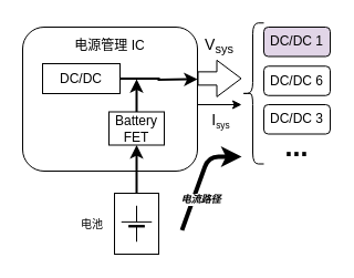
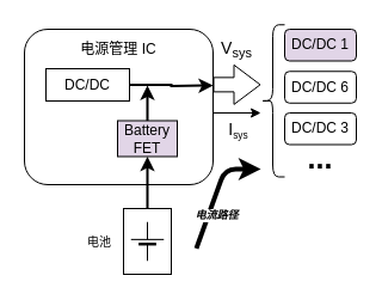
  <mxCell id="0" />
  <mxCell id="1" parent="0" />
  <mxCell id="2" value="" style="rounded=0;whiteSpace=wrap;html=1;fontSize=10;direction=north;" parent="1" vertex="1"><mxGeometry x="103" y="174" width="40" height="55" as="geometry" /></mxCell>
  <mxCell id="3" value="&lt;p style=&quot;line-height: 120% ; font-size: 12px&quot;&gt;电源管理 IC&lt;/p&gt;" style="rounded=1;whiteSpace=wrap;html=1;verticalAlign=bottom;fontSize=12;labelPosition=center;verticalLabelPosition=top;align=center;spacingTop=0;spacing=-36;" parent="1" vertex="1"><mxGeometry x="20" y="24" width="158" height="130" as="geometry" /></mxCell>
  <mxCell id="4" value="" style="edgeStyle=orthogonalEdgeStyle;rounded=0;orthogonalLoop=1;jettySize=auto;html=1;fontSize=12;strokeWidth=2;" parent="1" source="5" edge="1"><mxGeometry relative="1" as="geometry"><mxPoint x="178" y="71" as="targetPoint" /></mxGeometry></mxCell>
  <mxCell id="5" value="DC/DC" style="rounded=0;whiteSpace=wrap;html=1;" parent="1" vertex="1"><mxGeometry x="38" y="57" width="70" height="27" as="geometry" /></mxCell>
  <mxCell id="6" value="" style="edgeStyle=orthogonalEdgeStyle;rounded=0;orthogonalLoop=1;jettySize=auto;html=1;fontSize=10;strokeWidth=2;" parent="1" source="7" edge="1"><mxGeometry relative="1" as="geometry"><mxPoint x="123" y="71" as="targetPoint" /></mxGeometry></mxCell>
- <mxCell id="7" value="&lt;font style=&quot;font-size: 12px;&quot;&gt;Battery FET&lt;/font&gt;" style="rounded=0;whiteSpace=wrap;html=1;fontSize=12;" parent="1" vertex="1"><mxGeometry x="98" y="100.5" width="50" height="30" as="geometry" /></mxCell>
+ <mxCell id="7" value="&lt;font style=&quot;font-size: 12px;&quot;&gt;Battery FET&lt;/font&gt;" style="rounded=0;whiteSpace=wrap;html=1;fontSize=12;fillColor=#e1d5e7;" parent="1" vertex="1"><mxGeometry x="98" y="100.5" width="50" height="30" as="geometry" /></mxCell>
  <mxCell id="8" value="DC/DC 1" style="rounded=1;whiteSpace=wrap;html=1;fontSize=12;fillColor=#e1d5e7;" parent="1" vertex="1"><mxGeometry x="238" y="24" width="60" height="26.5" as="geometry" /></mxCell>
  <mxCell id="9" value="" style="shape=flexArrow;endArrow=classic;html=1;width=12;endSize=7;" parent="1" edge="1"><mxGeometry width="50" height="50" relative="1" as="geometry"><mxPoint x="178" y="70.36" as="sourcePoint" /><mxPoint x="218" y="70.36" as="targetPoint" /></mxGeometry></mxCell>
  <mxCell id="10" value="" style="shape=curlyBracket;whiteSpace=wrap;html=1;rounded=1;fontSize=12;size=0.5;" parent="1" vertex="1"><mxGeometry x="218" y="20.25" width="20" height="127.25" as="geometry" /></mxCell>
  <mxCell id="11" value="DC/DC 6" style="rounded=1;whiteSpace=wrap;html=1;fontSize=12;" parent="1" vertex="1"><mxGeometry x="238" y="59.25" width="60" height="26.5" as="geometry" /></mxCell>
  <mxCell id="12" value="DC/DC 3" style="rounded=1;whiteSpace=wrap;html=1;fontSize=12;" parent="1" vertex="1"><mxGeometry x="238" y="94" width="60" height="26.5" as="geometry" /></mxCell>
  <mxCell id="13" value="&lt;font size=&quot;1&quot;&gt;&lt;b style=&quot;font-size: 25px&quot;&gt;...&lt;/b&gt;&lt;/font&gt;" style="text;html=1;strokeColor=none;fillColor=none;align=center;verticalAlign=middle;whiteSpace=wrap;rounded=0;fontSize=12;" parent="1" vertex="1"><mxGeometry x="248" y="120.5" width="40" height="20" as="geometry" /></mxCell>
  <mxCell id="14" value="" style="edgeStyle=orthogonalEdgeStyle;rounded=0;orthogonalLoop=1;jettySize=auto;html=1;fontSize=10;spacingRight=0;horizontal=1;strokeWidth=2;" parent="1" target="7" edge="1"><mxGeometry relative="1" as="geometry"><mxPoint x="123" y="174" as="sourcePoint" /><Array as="points"><mxPoint x="123" y="174" /></Array></mxGeometry></mxCell>
  <mxCell id="15" value="&lt;font&gt;&lt;font style=&quot;font-size: 14px&quot;&gt;V&lt;/font&gt;&lt;sub style=&quot;font-size: 11px&quot;&gt;sys&lt;/sub&gt;&lt;/font&gt;" style="text;html=1;strokeColor=none;fillColor=none;align=center;verticalAlign=middle;whiteSpace=wrap;rounded=0;fontSize=10;" parent="1" vertex="1"><mxGeometry x="178" y="30.5" width="40" height="20" as="geometry" /></mxCell>
  <mxCell id="16" value="" style="endArrow=classic;html=1;fontSize=10;" parent="1" edge="1"><mxGeometry width="50" height="50" relative="1" as="geometry"><mxPoint x="178" y="94" as="sourcePoint" /><mxPoint x="218" y="94" as="targetPoint" /></mxGeometry></mxCell>
  <mxCell id="17" value="&lt;font style=&quot;font-size: 14px&quot;&gt;I&lt;/font&gt;&lt;sub&gt;sys&lt;/sub&gt;" style="edgeLabel;html=1;align=center;verticalAlign=middle;resizable=0;points=[];fontSize=10;" parent="16" vertex="1" connectable="0"><mxGeometry x="0.683" y="-1" relative="1" as="geometry"><mxPoint x="-13.67" y="12.25" as="offset" /></mxGeometry></mxCell>
  <mxCell id="18" value="" style="verticalLabelPosition=bottom;shadow=0;dashed=0;align=center;fillColor=#000000;html=1;verticalAlign=top;strokeWidth=1;shape=mxgraph.electrical.miscellaneous.monocell_battery;fontSize=10;direction=north;" parent="1" vertex="1"><mxGeometry x="109.25" y="185.25" width="27.49" height="32.5" as="geometry" /></mxCell>
  <mxCell id="19" value="&lt;font&gt;电池&lt;font size=&quot;1&quot;&gt;&lt;br&gt;&lt;/font&gt;&lt;/font&gt;" style="text;html=1;strokeColor=none;fillColor=none;align=center;verticalAlign=middle;whiteSpace=wrap;rounded=0;fontSize=10;" parent="1" vertex="1"><mxGeometry x="63" y="191.5" width="40" height="20" as="geometry" /></mxCell>
  <mxCell id="20" value="" style="shape=image;html=1;verticalAlign=top;verticalLabelPosition=bottom;labelBackgroundColor=#ffffff;imageAspect=0;aspect=fixed;image=https://cdn2.iconfinder.com/data/icons/essential-web-1-1/50/close-cross-error-wrong-reject-128.png;fontSize=10;" parent="1" vertex="1"><mxGeometry x="48" y="47.5" width="50" height="50" as="geometry" /></mxCell>
  <mxCell id="21" value="" style="endArrow=classic;html=1;fontSize=10;strokeWidth=4;" parent="1" edge="1"><mxGeometry relative="1" as="geometry"><mxPoint x="164" y="207.31" as="sourcePoint" /><mxPoint x="218" y="141" as="targetPoint" /><Array as="points"><mxPoint x="188" y="141" /></Array></mxGeometry></mxCell>
  <mxCell id="22" value="&lt;span style=&quot;font-family: &amp;#34;roboto&amp;#34; , &amp;#34;robotodraft&amp;#34; , &amp;#34;helvetica&amp;#34; , &amp;#34;arial&amp;#34; , sans-serif ; font-size: 9px ; background-color: rgb(255 , 255 , 255)&quot;&gt;电流路径&lt;/span&gt;" style="edgeLabel;resizable=0;html=1;align=center;verticalAlign=middle;fontSize=9;fontStyle=3" parent="21" connectable="0" vertex="1"><mxGeometry relative="1" as="geometry"><mxPoint x="-0.15" y="19.08" as="offset" /></mxGeometry></mxCell>
